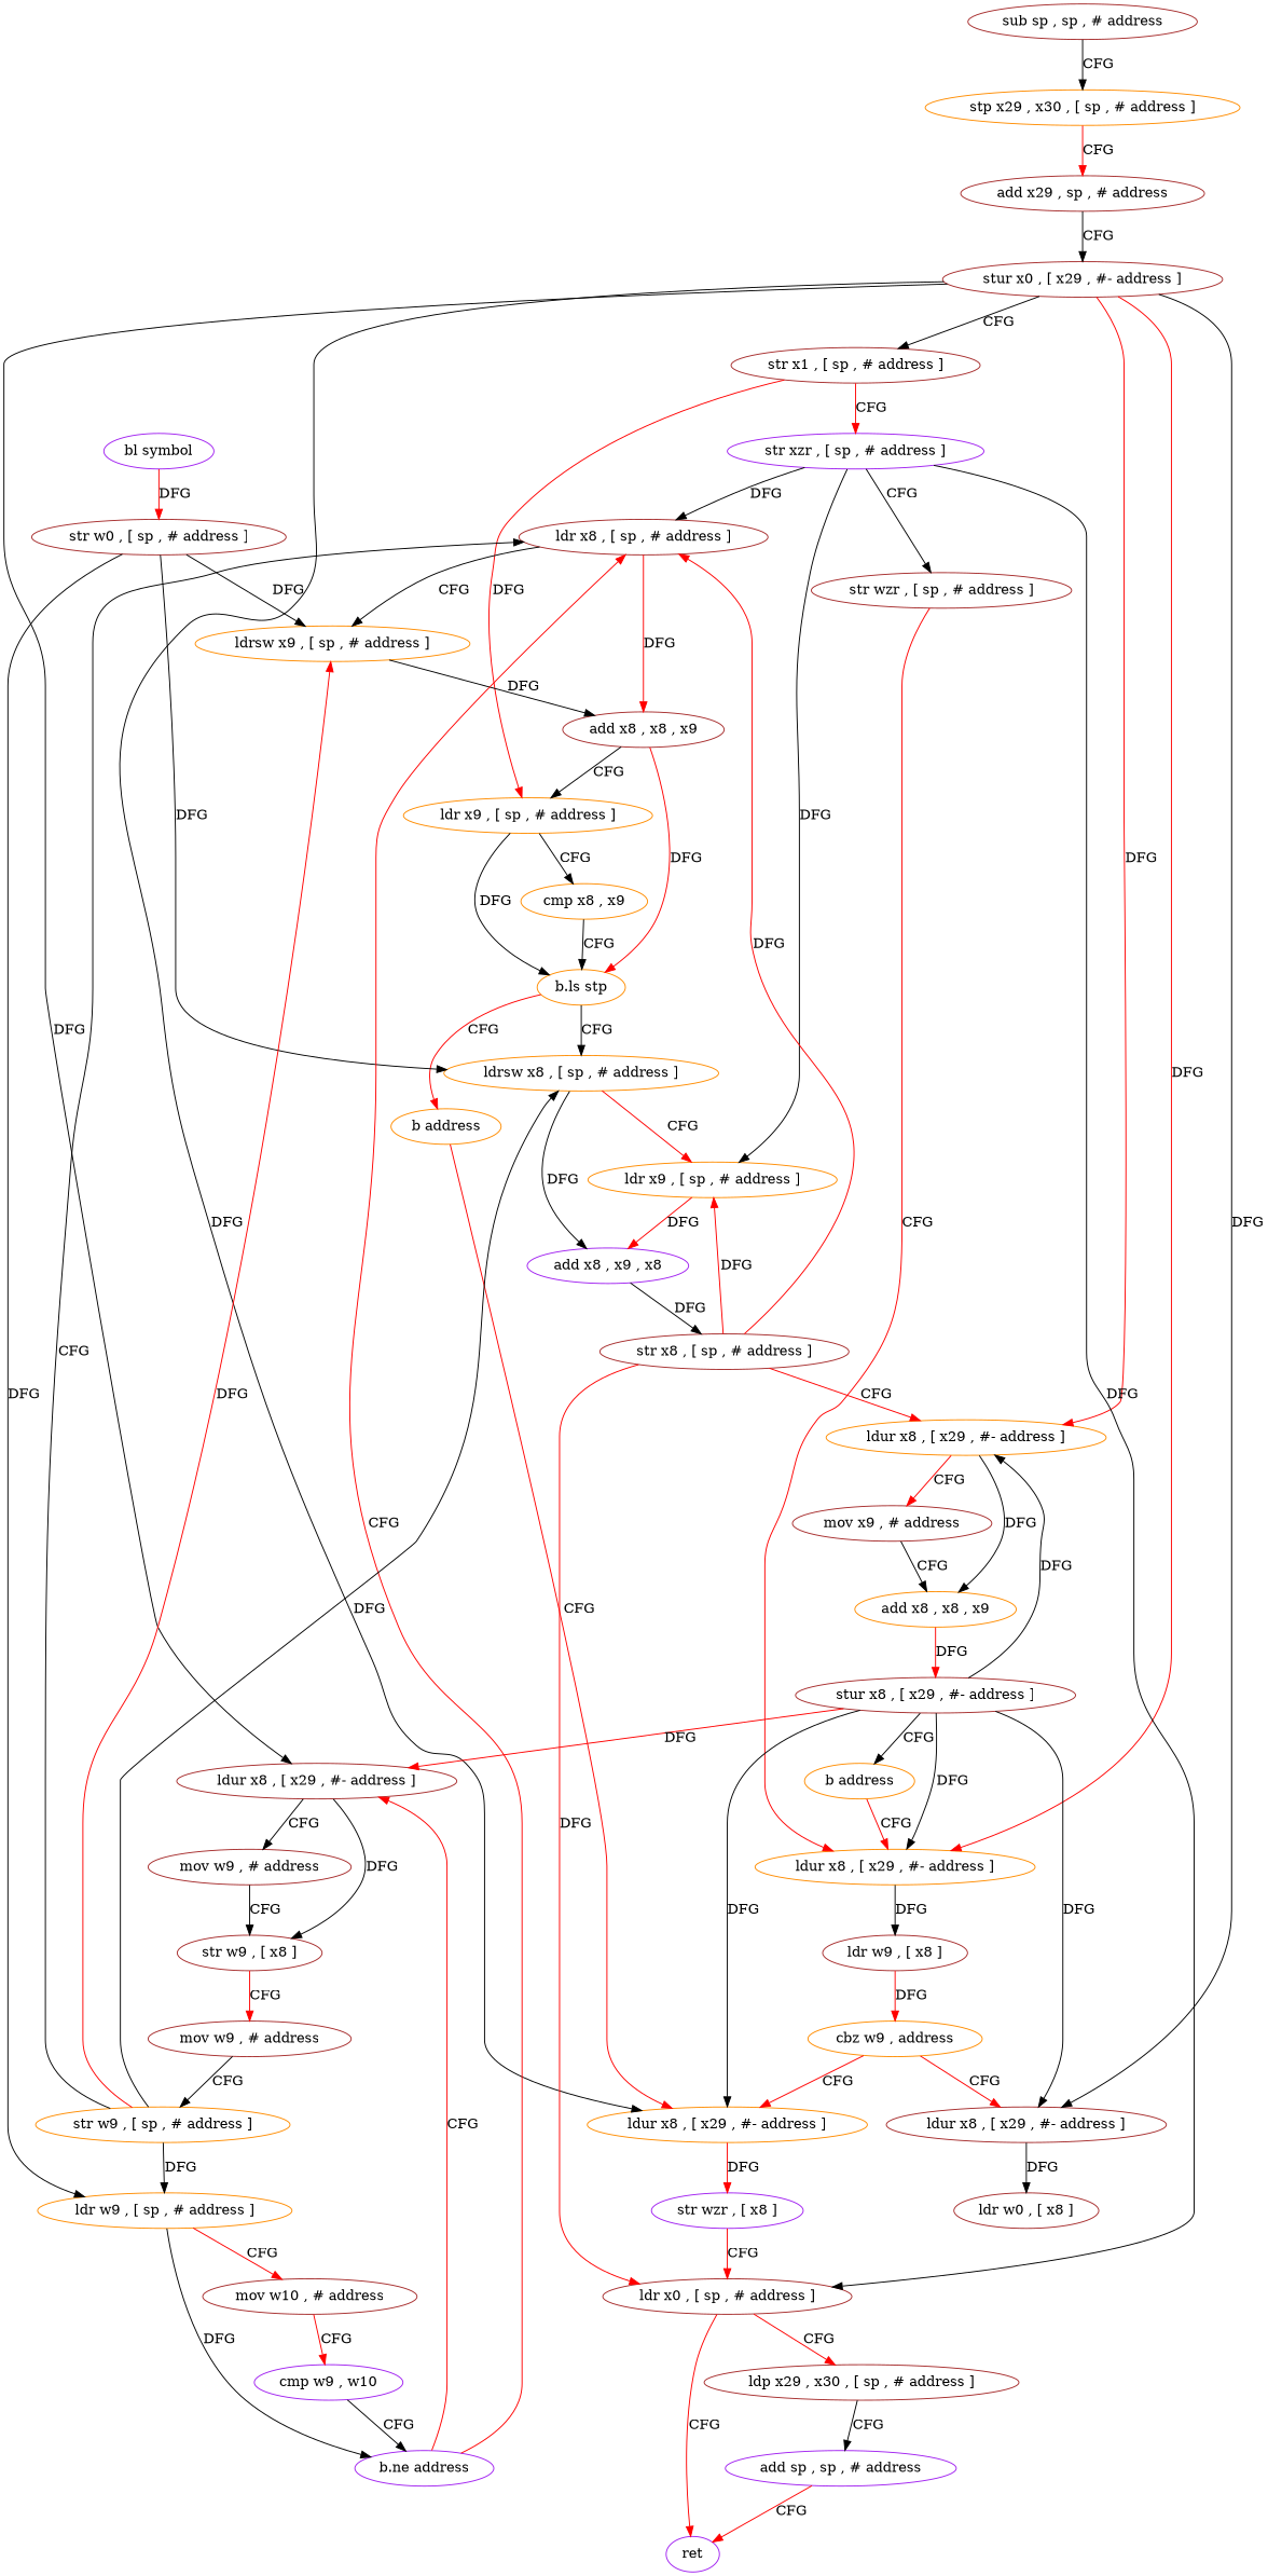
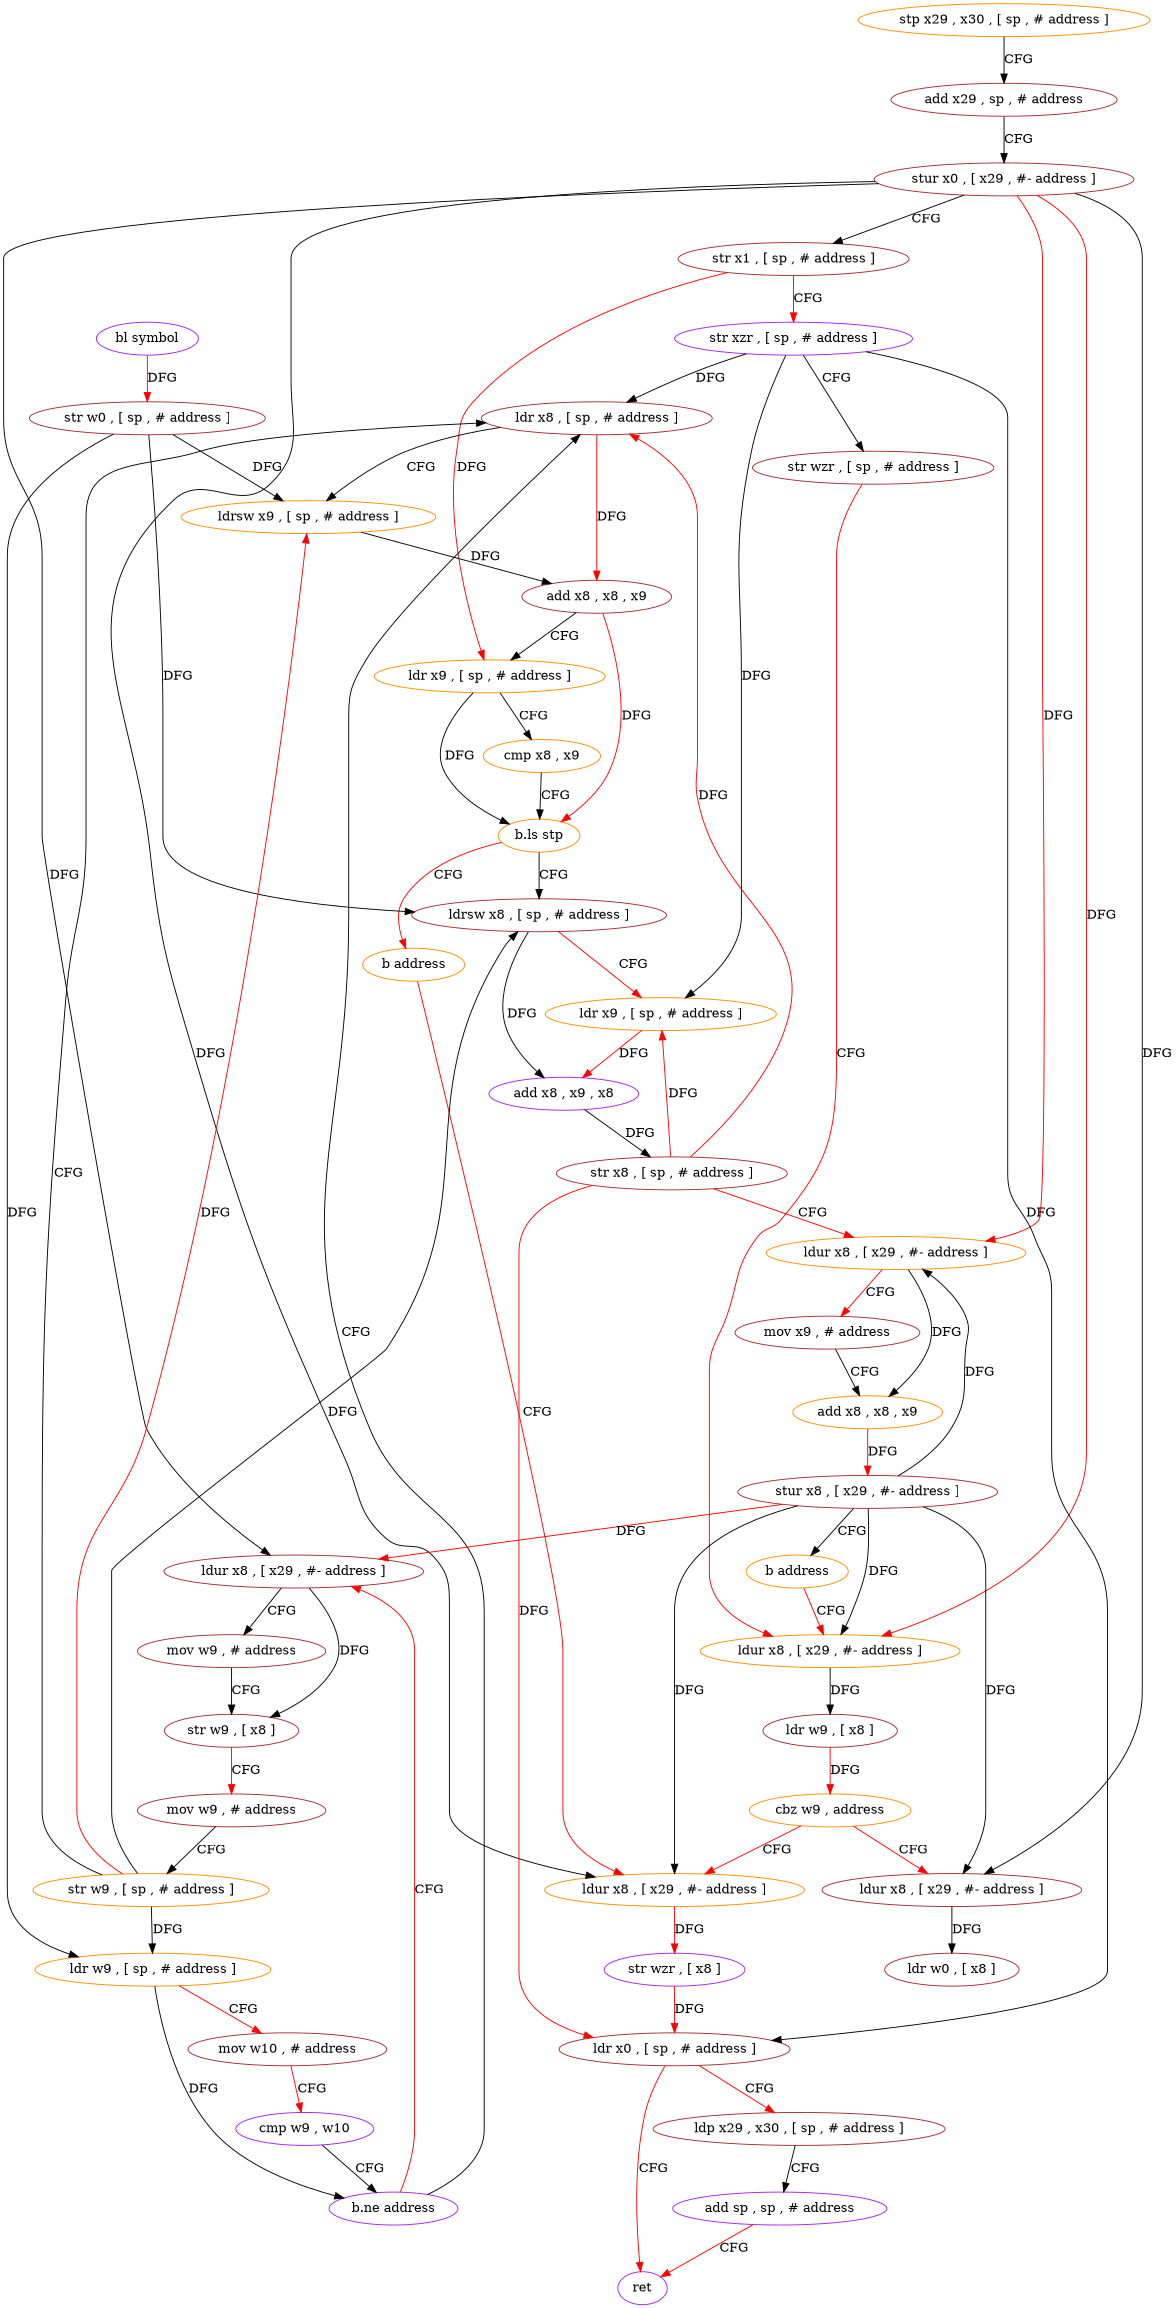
  digraph {
    node [color=brown]
    edge [color=black]
-   n1 [label="sub sp , sp , # address"]
    n2 [color=darkorange label="stp x29 , x30 , [ sp , # address ]"]
    n3 [label="add x29 , sp , # address"]
    n4 [label="stur x0 , [ x29 , #- address ]"]
    n5 [label="str x1 , [ sp , # address ]"]
    n6 [color=darkorange label="ldur x8 , [ x29 , #- address ]"]
    n7 [color=darkorange label="ldur x8 , [ x29 , #- address ]"]
    n8 [label="ldur x8 , [ x29 , #- address ]"]
    n9 [label="ldur x8 , [ x29 , #- address ]"]
    n10 [color=darkorange label="ldur x8 , [ x29 , #- address ]"]
    n11 [color=purple label="str xzr , [ sp , # address ]"]
    n12 [color=darkorange label="ldr x9 , [ sp , # address ]"]
    n13 [label="ldr w9 , [ x8 ]"]
    n14 [color=purple label="str wzr , [ x8 ]"]
    n15 [label="ldr w0 , [ x8 ]"]
    n16 [label="mov w9 , # address"]
    n17 [label="str w9 , [ x8 ]"]
    n18 [label="mov x9 , # address"]
    n19 [color=darkorange label="add x8 , x8 , x9"]
    n20 [label="str wzr , [ sp , # address ]"]
    n21 [label="ldr x0 , [ sp , # address ]"]
    n22 [label="ldr x8 , [ sp , # address ]"]
    n23 [color=darkorange label="ldr x9 , [ sp , # address ]"]
    n24 [color=darkorange label="b.ls stp"]
    n25 [color=darkorange label="cmp x8 , x9"]
    n26 [label="ldp x29 , x30 , [ sp , # address ]"]
    n27 [color=purple label=ret]
    n28 [color=darkorange label="ldrsw x9 , [ sp , # address ]"]
    n29 [label="add x8 , x8 , x9"]
    n30 [color=purple label="add x8 , x9 , x8"]
    n31 [color=darkorange label="cbz w9 , address"]
    n32 [color=purple label="add sp , sp , # address"]
    n33 [color=purple label="bl symbol"]
    n34 [label="str w0 , [ sp , # address ]"]
    n35 [color=darkorange label="ldr w9 , [ sp , # address ]"]
-   n36 [color=darkorange label="ldrsw x8 , [ sp , # address ]"]
+   n36 [label="ldrsw x8 , [ sp , # address ]"]
    n37 [label="mov w10 , # address"]
    n38 [color=purple label="b.ne address"]
    n39 [color=purple label="cmp w9 , w10"]
    n40 [label="mov w9 , # address"]
    n41 [color=darkorange label="b address"]
    n42 [label="str x8 , [ sp , # address ]"]
    n43 [color=darkorange label="str w9 , [ sp , # address ]"]
    n44 [label="stur x8 , [ x29 , #- address ]"]
    n45 [color=darkorange label="b address"]
-   n1 -> n2 [label=CFG]
-   n2 -> n3 [color=red label=CFG]
+   n2 -> n3 [label=CFG]
    n3 -> n4 [label=CFG]
    n4 -> n5 [label=CFG]
    n4 -> n6 [color=red label=DFG]
    n4 -> n7 [label=DFG]
    n4 -> n8 [label=DFG]
    n4 -> n9 [label=DFG]
    n4 -> n10 [color=red label=DFG]
    n5 -> n11 [color=red label=CFG]
    n5 -> n12 [color=red label=DFG]
    n6 -> n13 [label=DFG]
    n7 -> n14 [color=red label=DFG]
    n8 -> n15 [label=DFG]
    n9 -> n16 [label=CFG]
    n9 -> n17 [label=DFG]
    n10 -> n18 [color=red label=CFG]
    n10 -> n19 [label=DFG]
    n11 -> n20 [label=CFG]
    n11 -> n21 [label=DFG]
    n11 -> n22 [label=DFG]
    n11 -> n23 [label=DFG]
    n12 -> n24 [label=DFG]
    n12 -> n25 [label=CFG]
    n13 -> n31 [color=red label=DFG]
-   n14 -> n21 [color=red label=CFG]
+   n14 -> n21 [color=red label=DFG]
    n16 -> n17 [label=CFG]
    n17 -> n40 [color=red label=CFG]
    n18 -> n19 [label=CFG]
    n19 -> n44 [color=red label=DFG]
    n20 -> n6 [color=red label=CFG]
    n21 -> n26 [color=red label=CFG]
    n21 -> n27 [color=red label=CFG]
    n22 -> n28 [label=CFG]
    n22 -> n29 [color=red label=DFG]
    n23 -> n30 [color=red label=DFG]
    n24 -> n36 [label=CFG]
    n24 -> n41 [color=red label=CFG]
    n25 -> n24 [label=CFG]
    n26 -> n32 [label=CFG]
    n28 -> n29 [label=DFG]
    n29 -> n12 [label=CFG]
    n29 -> n24 [color=red label=DFG]
    n30 -> n42 [label=DFG]
    n31 -> n7 [color=red label=CFG]
    n31 -> n8 [color=red label=CFG]
    n32 -> n27 [color=red label=CFG]
    n33 -> n34 [color=red label=DFG]
    n34 -> n28 [label=DFG]
    n34 -> n35 [label=DFG]
    n34 -> n36 [label=DFG]
    n35 -> n37 [color=red label=CFG]
    n35 -> n38 [label=DFG]
    n36 -> n23 [color=red label=CFG]
    n36 -> n30 [label=DFG]
    n37 -> n39 [color=red label=CFG]
    n38 -> n9 [color=red label=CFG]
-   n38 -> n22 [color=red label=CFG]
+   n38 -> n22 [label=CFG]
    n39 -> n38 [label=CFG]
    n40 -> n43 [label=CFG]
    n41 -> n7 [color=red label=CFG]
    n42 -> n10 [color=red label=CFG]
    n42 -> n21 [color=red label=DFG]
    n42 -> n22 [color=red label=DFG]
    n42 -> n23 [color=red label=DFG]
    n43 -> n22 [label=CFG]
    n43 -> n28 [color=red label=DFG]
    n43 -> n35 [label=DFG]
    n43 -> n36 [label=DFG]
    n44 -> n6 [label=DFG]
    n44 -> n7 [label=DFG]
    n44 -> n8 [label=DFG]
    n44 -> n9 [color=red label=DFG]
    n44 -> n10 [label=DFG]
    n44 -> n45 [label=CFG]
    n45 -> n6 [color=red label=CFG]
  }
